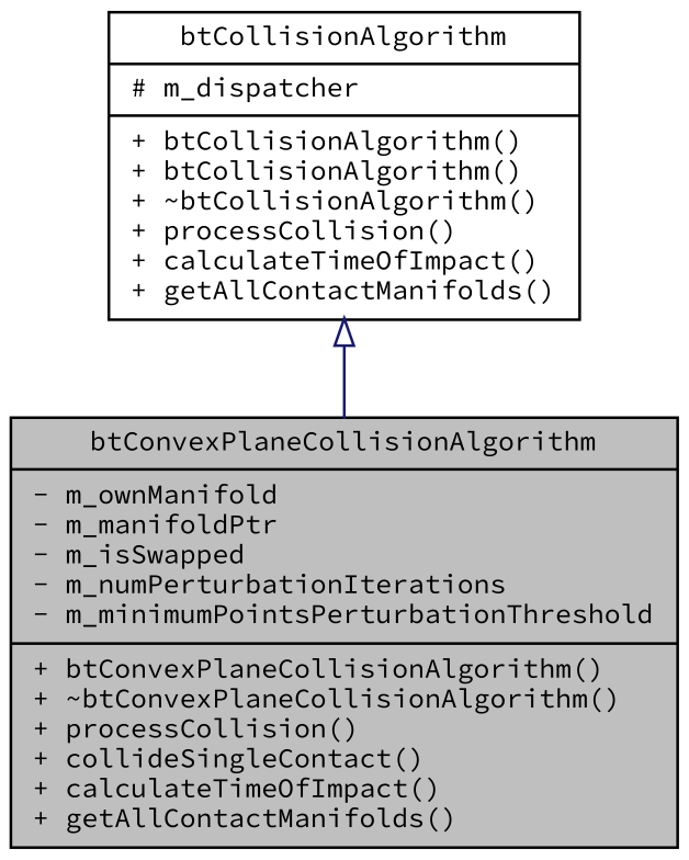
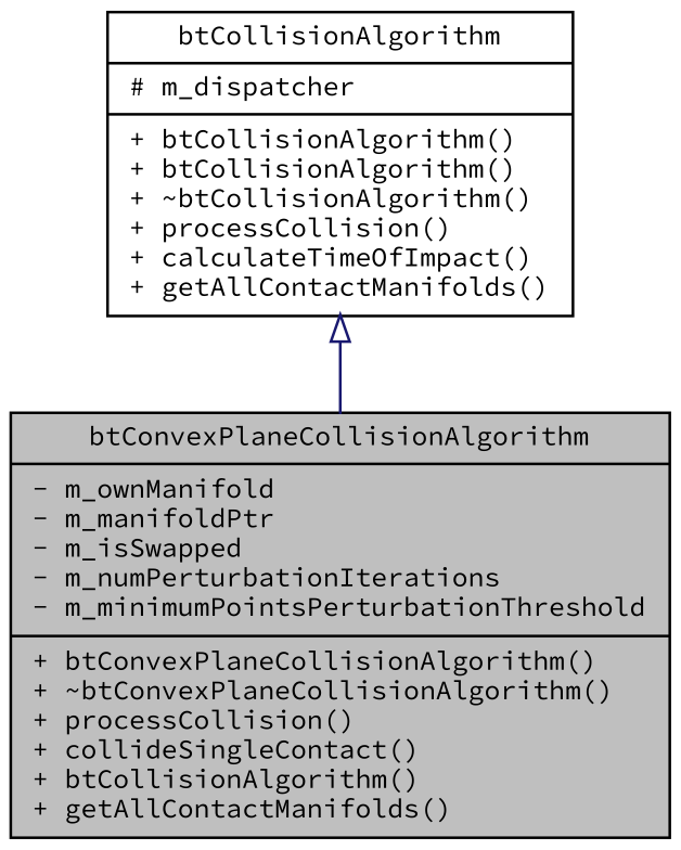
  digraph {
    fontname="Source Code Pro"
    node [color=black fontname="Source Code Pro" fontsize=10 shape=record style=filled]
-   n1 [fillcolor=grey75 fontcolor=black height=0.2 label="{btConvexPlaneCollisionAlgorithm\n|- m_ownManifold\l- m_manifoldPtr\l- m_isSwapped\l- m_numPerturbationIterations\l- m_minimumPointsPerturbationThreshold\l|+ btConvexPlaneCollisionAlgorithm()\l+ ~btConvexPlaneCollisionAlgorithm()\l+ processCollision()\l+ collideSingleContact()\l+ calculateTimeOfImpact()\l+ getAllContactManifolds()\l}" width=0.4]
+   n1 [fillcolor=grey75 fontcolor=black height=0.2 label="{btConvexPlaneCollisionAlgorithm\n|- m_ownManifold\l- m_manifoldPtr\l- m_isSwapped\l- m_numPerturbationIterations\l- m_minimumPointsPerturbationThreshold\l|+ btConvexPlaneCollisionAlgorithm()\l+ ~btConvexPlaneCollisionAlgorithm()\l+ processCollision()\l+ collideSingleContact()\l+ btCollisionAlgorithm()\l+ getAllContactManifolds()\l}" width=0.4]
    n2 [fillcolor=white height=0.2 label="{btCollisionAlgorithm\n|# m_dispatcher\l|+ btCollisionAlgorithm()\l+ btCollisionAlgorithm()\l+ ~btCollisionAlgorithm()\l+ processCollision()\l+ calculateTimeOfImpact()\l+ getAllContactManifolds()\l}" width=0.4]
    n2 -> n1 [arrowtail=empty color=midnightblue dir=back fontname="Source Code Pro" fontsize=10 labelfontname=Helvetica labelfontsize=10 style=solid]
  }
